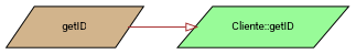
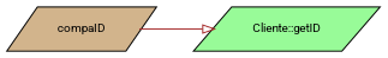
  digraph {
    rankdir=LR
    fontname=Roboto
    node [color=black fontname=Roboto fontsize=10 shape=parallelogram style=filled]
-   n1 [fillcolor=tan fontcolor=black height=0.2 label=getID width=0.4]
+   n1 [fillcolor=tan fontcolor=black height=0.2 label=compaID width=0.4]
    n2 [fillcolor=palegreen height=0.2 label="Cliente::getID" width=0.4]
    n1 -> n2 [color=brown fontname=Roboto fontsize=10 labelfontname=Helvetica labelfontsize=10 style=solid arrowhead=onormal]
  }
